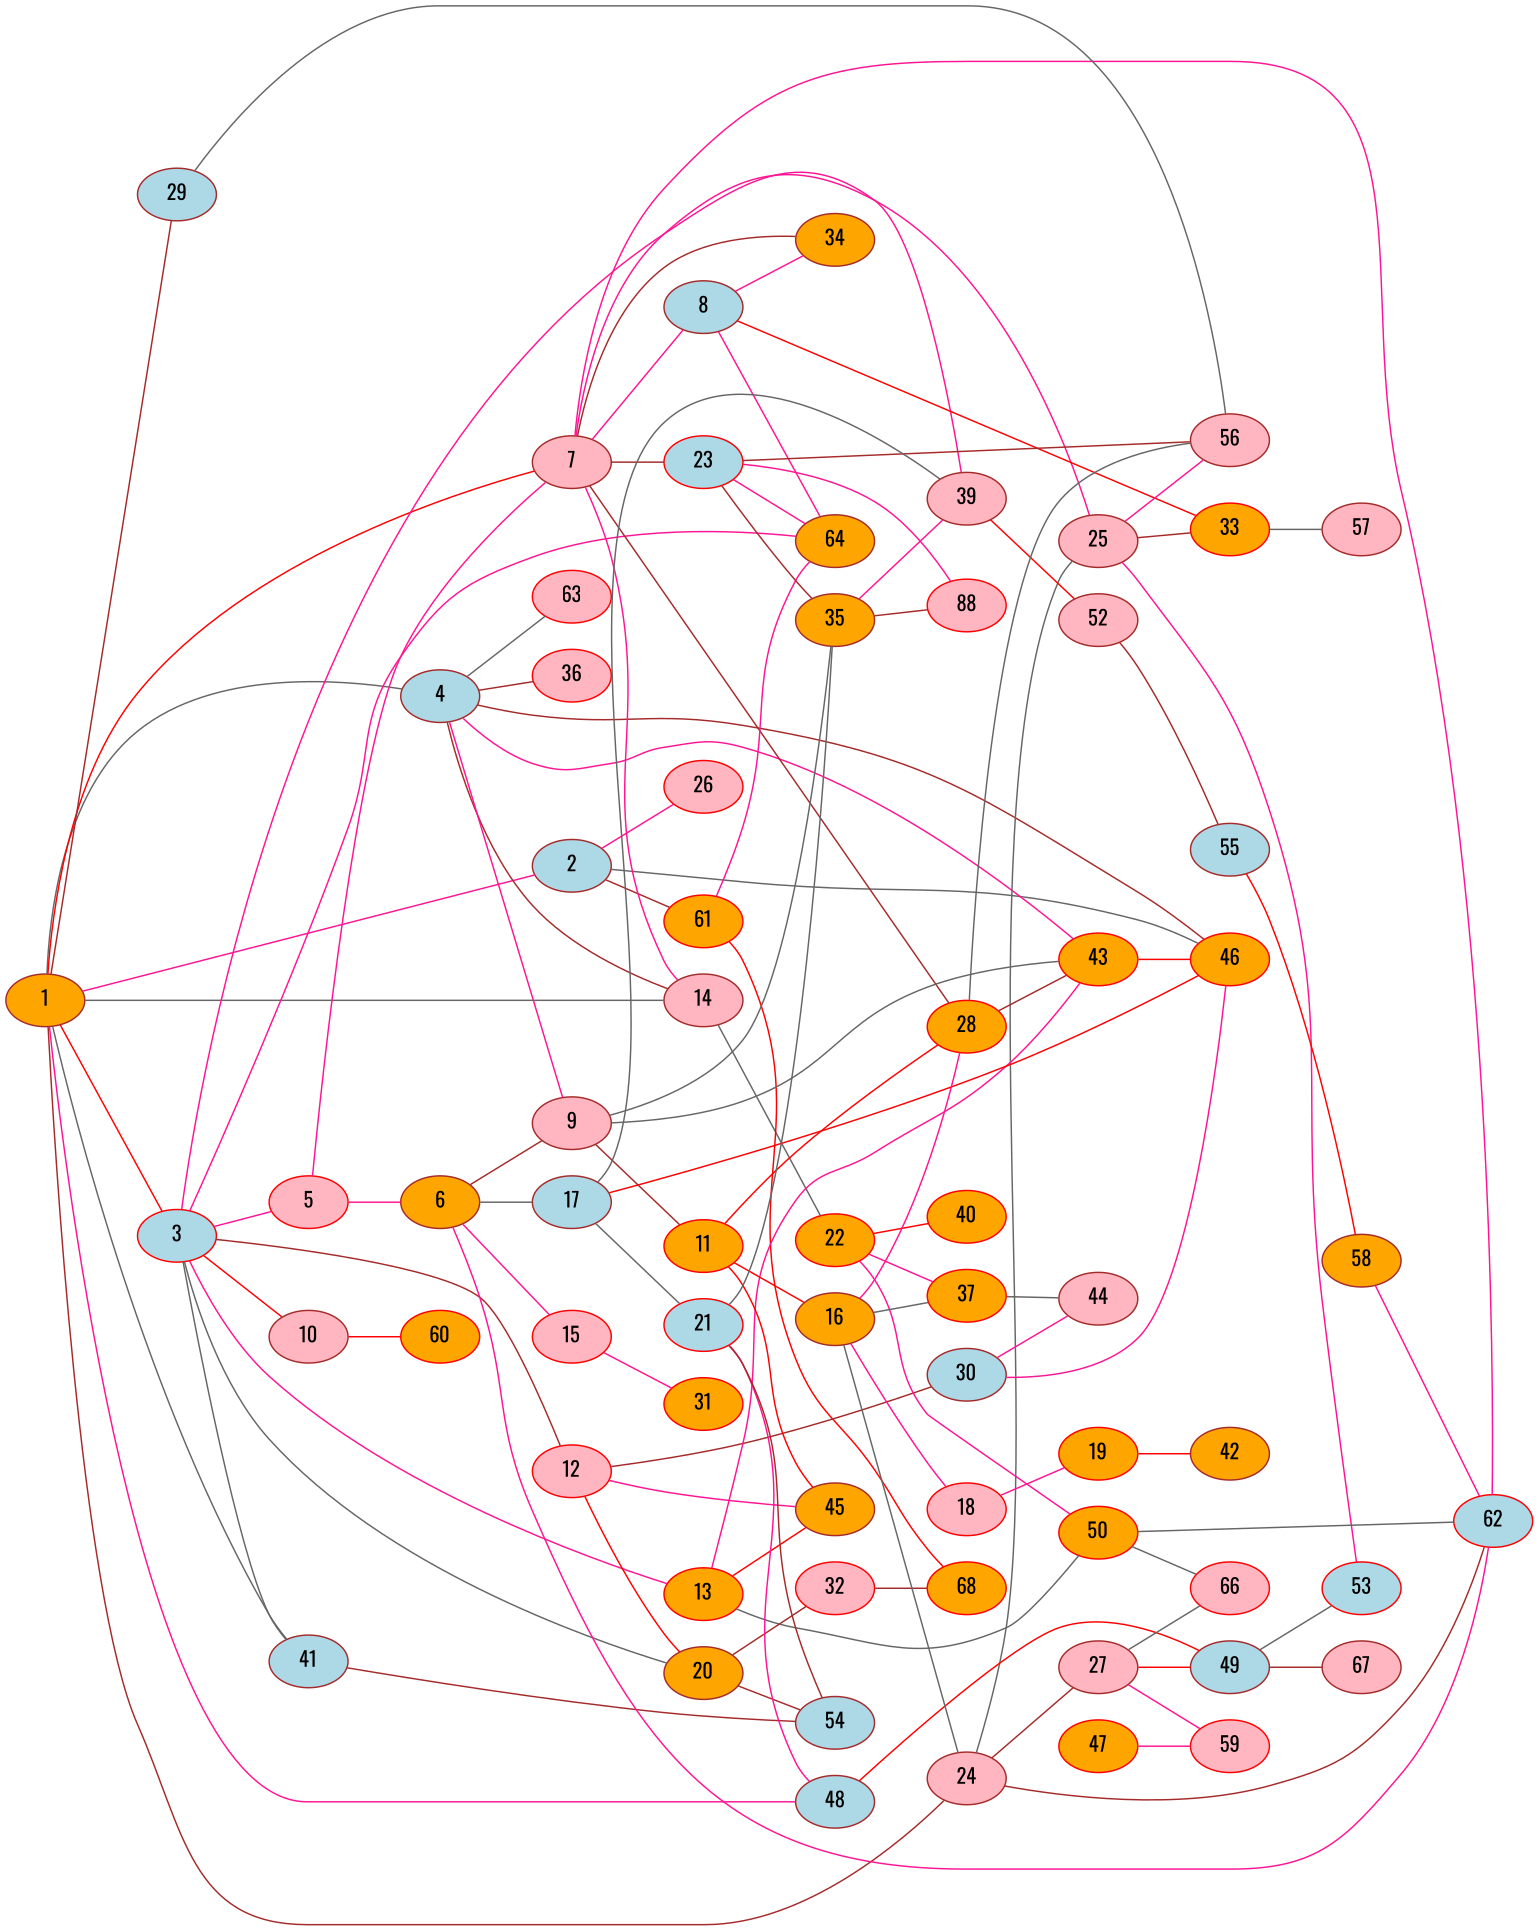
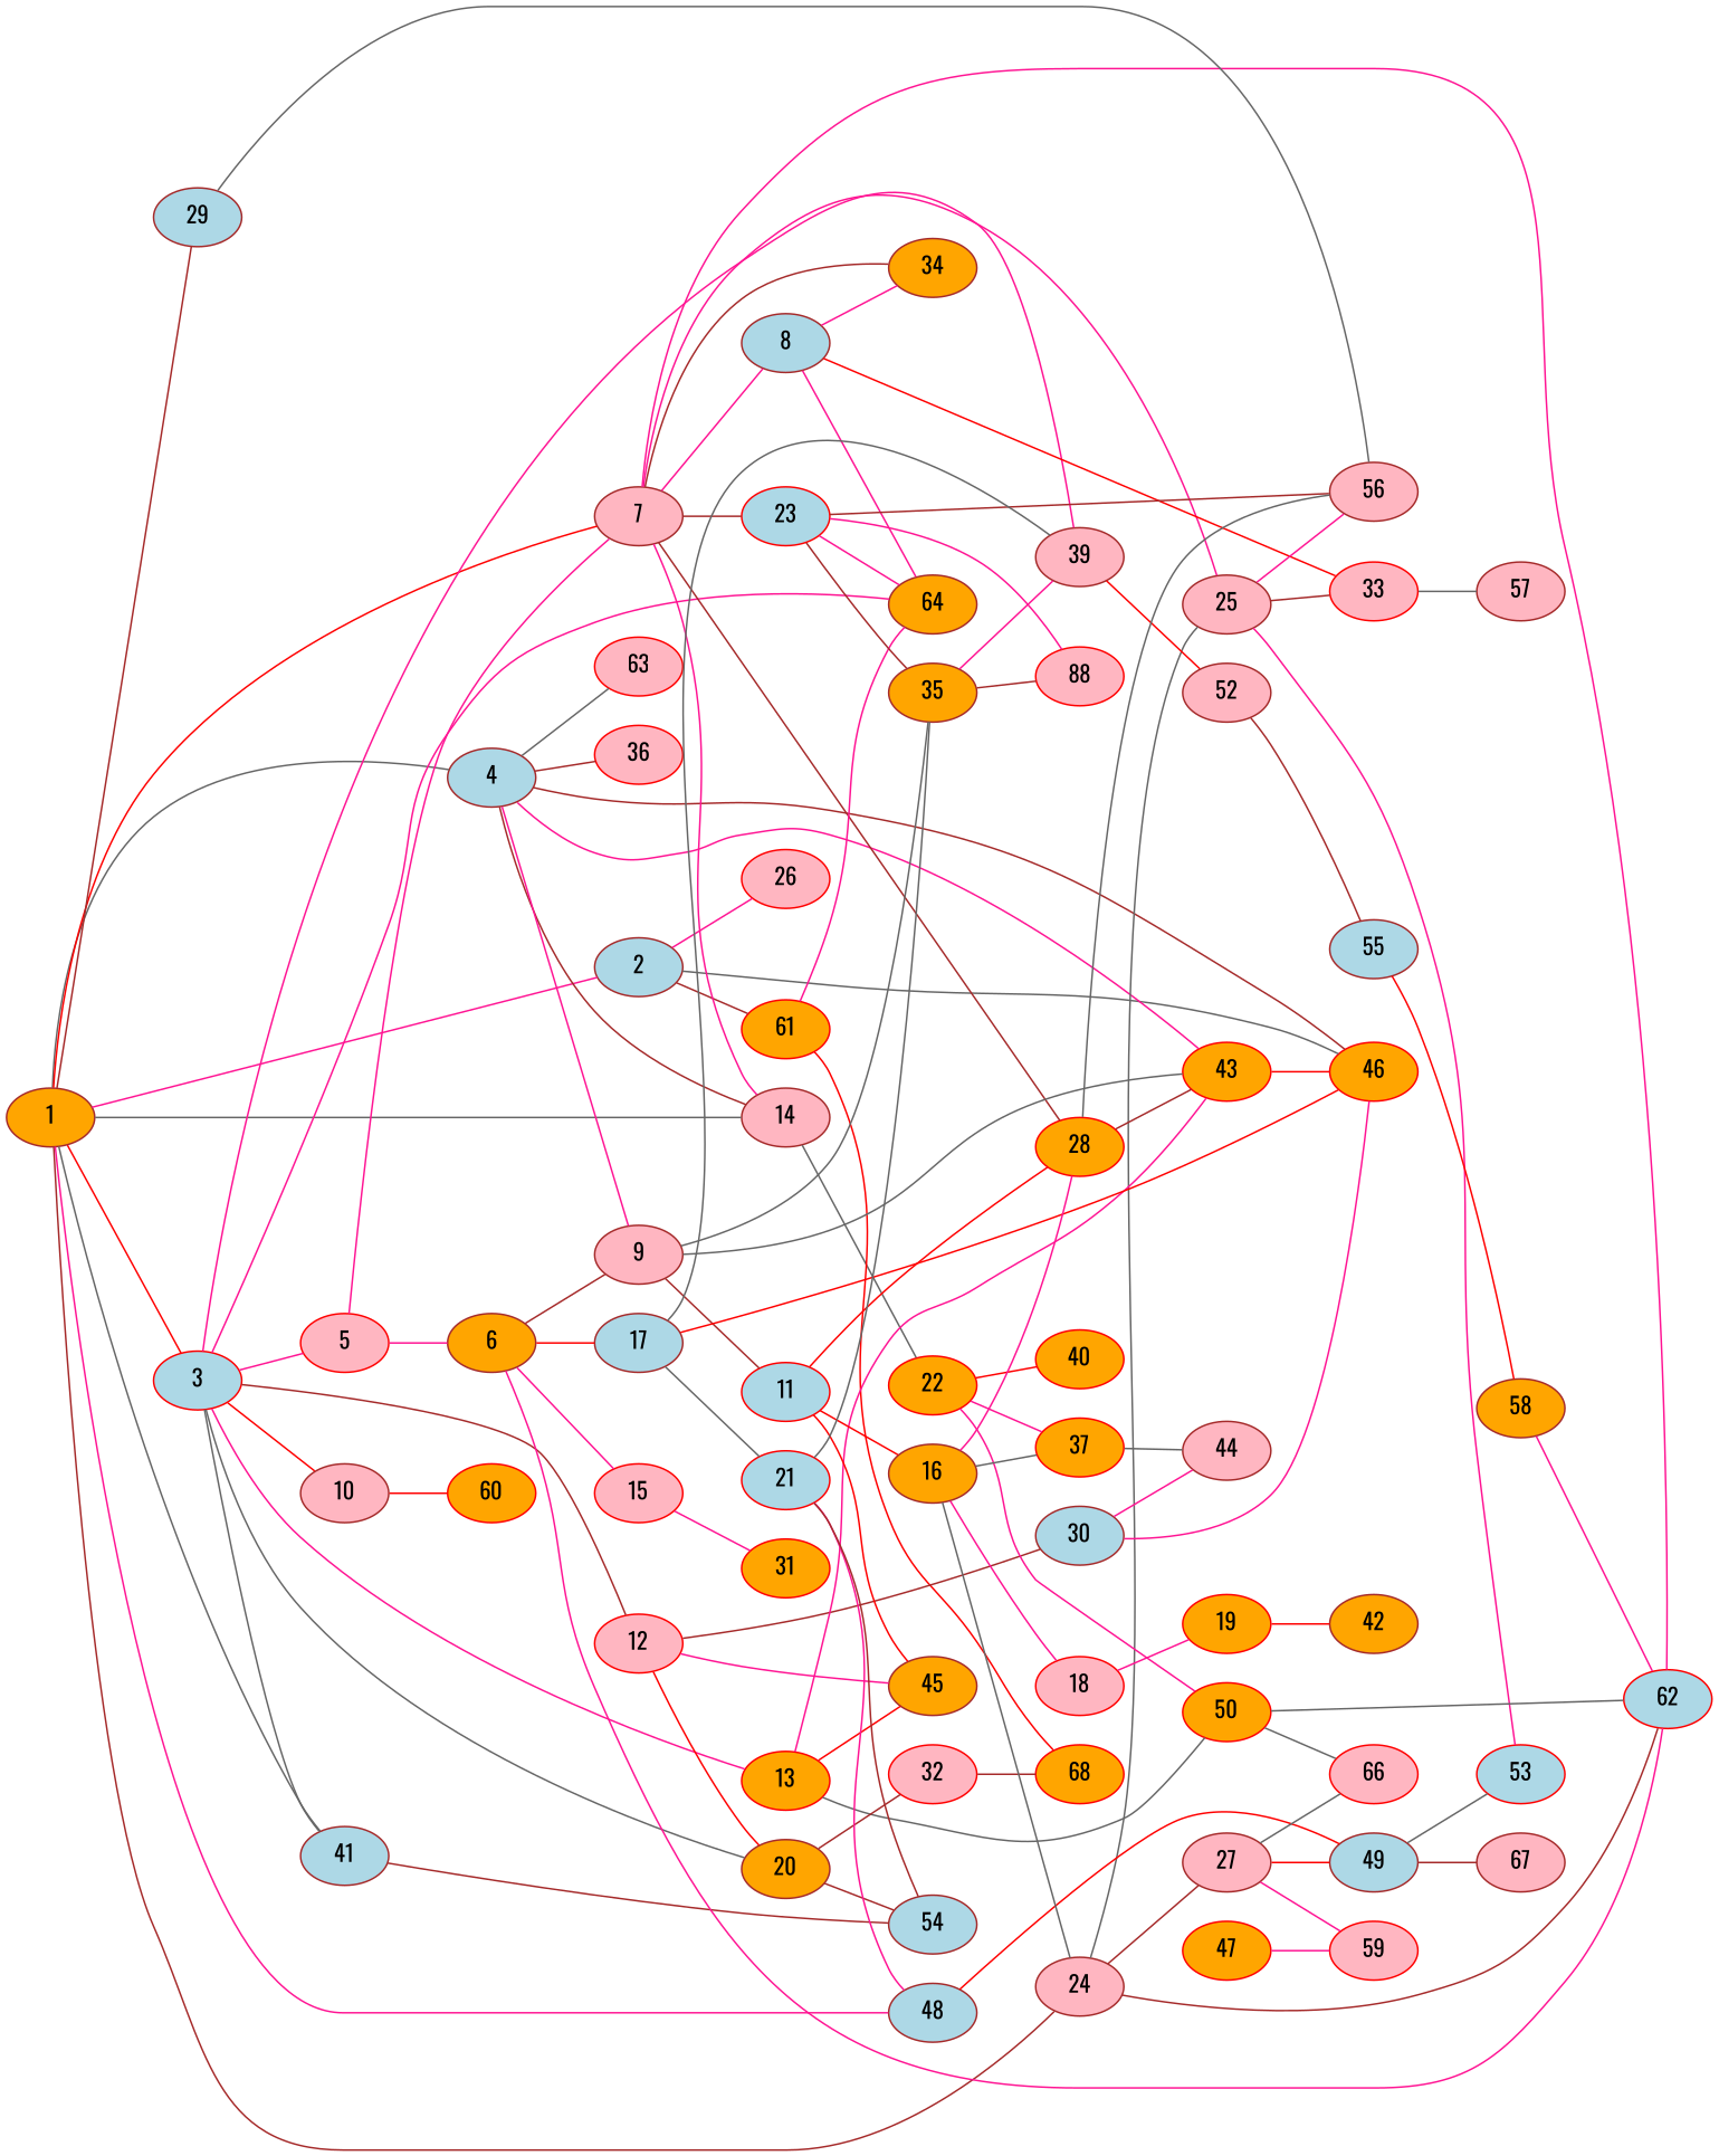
  graph {
    fontname=Oswald
    rankdir=LR
    node [color=brown fillcolor=lightpink fontname=Oswald style=filled]
    edge [color=deeppink fontname=Oswald weight=1.0]
    1 [fillcolor=orange]
    2 [fillcolor=lightblue]
    3 [color=red fillcolor=lightblue]
    4 [fillcolor=lightblue]
    7
    14
    24
    29 [fillcolor=lightblue]
    41 [fillcolor=lightblue]
    48 [fillcolor=lightblue]
    26 [color=red]
    46 [color=red fillcolor=orange]
    61 [color=red fillcolor=orange]
    5 [color=red]
    10
    12 [color=red]
    13 [color=red fillcolor=orange]
    20 [fillcolor=orange]
    39
    64 [fillcolor=orange]
    9
    36 [color=red]
    43 [color=red fillcolor=orange]
    63 [color=red]
    62 [color=red fillcolor=lightblue]
    8 [fillcolor=lightblue]
    23 [color=red fillcolor=lightblue]
    25
    28 [color=red fillcolor=orange]
    34 [fillcolor=orange]
    22 [color=red fillcolor=orange]
    27
    56
    54 [fillcolor=lightblue]
    49 [fillcolor=lightblue]
    68 [color=red fillcolor=orange]
    6 [fillcolor=orange]
    60 [color=red fillcolor=orange]
    45 [fillcolor=orange]
    30 [fillcolor=lightblue]
    50 [color=red fillcolor=orange]
    32 [color=red]
    52
-   11 [color=red fillcolor=orange]
+   11 [color=red fillcolor=lightblue]
    35 [fillcolor=orange]
    15 [color=red]
    17 [fillcolor=lightblue]
    31 [color=red fillcolor=orange]
    21 [color=red fillcolor=lightblue]
-   33 [color=red fillcolor=orange]
+   33 [color=red]
    n51 [color=red label=88]
    53 [color=red fillcolor=lightblue]
    57
    16 [fillcolor=orange]
    18 [color=red]
    37 [color=red fillcolor=orange]
    44
    66 [color=red]
    40 [color=red fillcolor=orange]
    19 [color=red fillcolor=orange]
    42 [fillcolor=orange]
    59 [color=red]
    67
    47 [color=red fillcolor=orange]
    55 [fillcolor=lightblue]
    58 [fillcolor=orange]
    1 -- 2
    1 -- 3 [color=red weight=2.0]
    1 -- 4 [color=gray40]
    1 -- 7 [color=red]
    1 -- 14 [color=gray40 weight=2.0]
    1 -- 24 [color=brown]
    1 -- 29 [color=brown]
    1 -- 41 [color=gray40]
    1 -- 48
    2 -- 26
    2 -- 46 [color=gray40]
    2 -- 61 [color=brown]
    3 -- 41 [color=gray40]
    3 -- 5
    3 -- 10 [color=red]
    3 -- 12 [color=brown]
    3 -- 13
    3 -- 20 [color=gray40]
    3 -- 39
    3 -- 64
    4 -- 14 [color=brown]
    4 -- 46 [color=brown]
    4 -- 9
    4 -- 36 [color=brown]
    4 -- 43
    4 -- 63 [color=gray40]
    7 -- 14 [weight=2.0]
    7 -- 62
    7 -- 8
    7 -- 23 [color=brown weight=3.0]
    7 -- 25
    7 -- 28 [color=brown weight=2.0]
    7 -- 34 [color=brown]
    14 -- 22 [color=gray40]
    24 -- 62 [color=brown]
    24 -- 25 [color=gray40]
    24 -- 27 [color=brown]
    29 -- 56 [color=gray40]
    41 -- 54 [color=brown]
    48 -- 49 [color=red]
    61 -- 64
    61 -- 68 [color=red]
    5 -- 7
    5 -- 6
    10 -- 60 [color=red]
    12 -- 20 [color=red]
    12 -- 45
    12 -- 30 [color=brown]
    13 -- 43
    13 -- 45 [color=red]
    13 -- 50 [color=gray40]
    20 -- 54 [color=brown weight=2.0]
    20 -- 32 [color=brown]
    39 -- 52 [color=red]
    9 -- 43 [color=gray40 weight=2.0]
    9 -- 11 [color=brown]
    9 -- 35 [color=gray40]
    43 -- 46 [color=red]
    8 -- 64
    8 -- 34
    8 -- 33 [color=red]
    23 -- 64
    23 -- 56 [color=brown]
    23 -- 35 [color=brown weight=3.0]
    23 -- n51
    25 -- 56
    25 -- 33 [color=brown]
    25 -- 53
    28 -- 43 [color=brown]
    28 -- 56 [color=gray40]
    22 -- 50
    22 -- 37
    22 -- 40 [color=red]
    27 -- 49 [color=red]
    27 -- 66 [color=gray40]
    27 -- 59
    49 -- 53 [color=gray40]
    49 -- 67 [color=brown]
    6 -- 9 [color=brown]
    6 -- 62
    6 -- 15
-   6 -- 17 [color=gray40]
+   6 -- 17 [color=red]
    30 -- 46
    30 -- 44
    50 -- 62 [color=gray40]
    50 -- 66 [color=gray40]
    32 -- 68 [color=brown]
    52 -- 55 [color=brown]
    11 -- 28 [color=red]
    11 -- 45 [color=red]
    11 -- 16 [color=red]
    35 -- 39
    35 -- n51 [color=brown]
    15 -- 31
    17 -- 46 [color=red]
    17 -- 39 [color=gray40]
    17 -- 21 [color=gray40]
    21 -- 48
    21 -- 54 [color=brown]
    21 -- 35 [color=gray40]
    33 -- 57 [color=gray40]
    16 -- 24 [color=gray40]
    16 -- 28
    16 -- 18
    16 -- 37 [color=gray40]
    18 -- 19
    37 -- 44 [color=gray40]
    19 -- 42 [color=red]
    47 -- 59
    55 -- 58 [color=red]
    58 -- 62
  }
